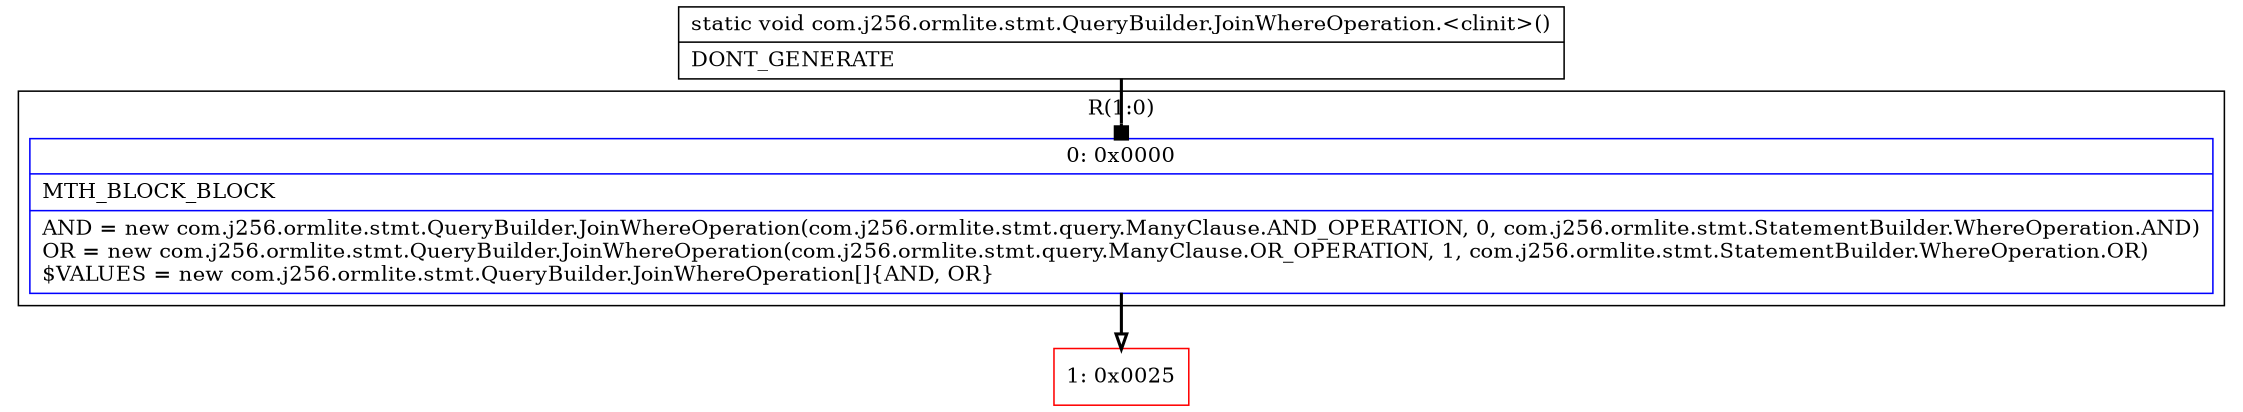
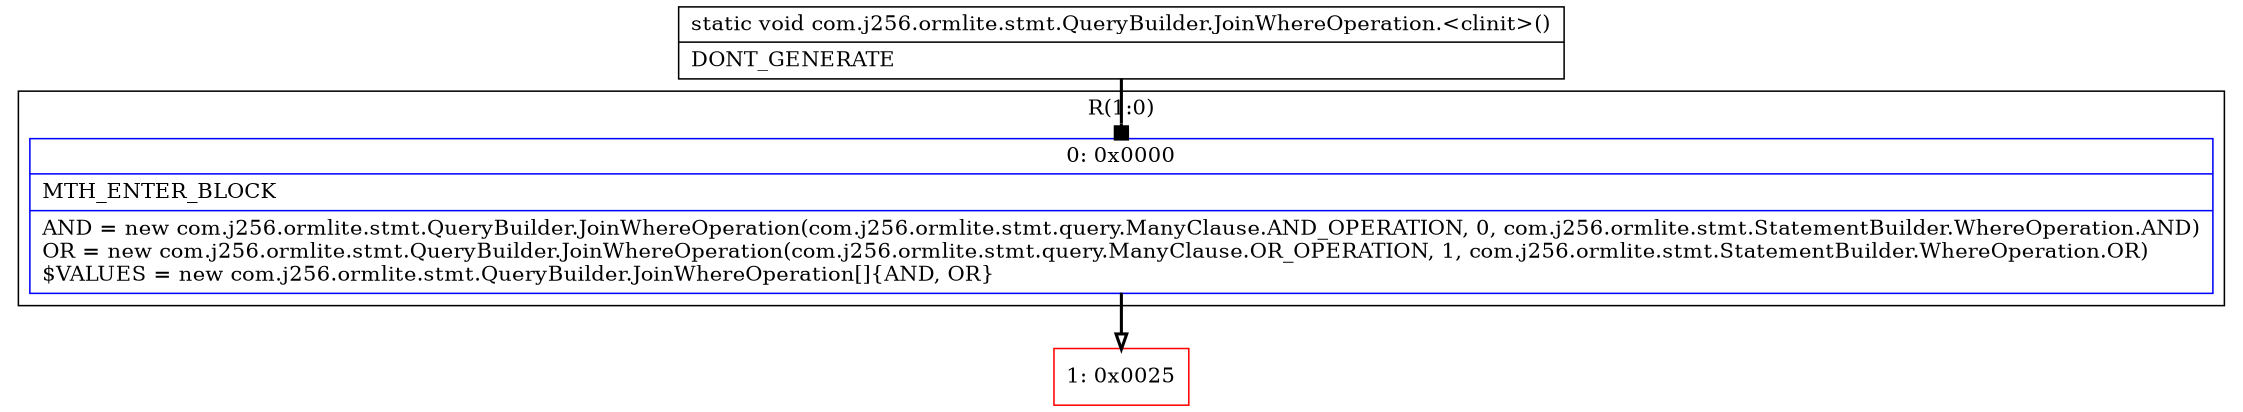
  digraph {
    node [shape=record]
    edge [style=bold]
-   n1 [color=blue label="{0\:\ 0x0000|MTH_BLOCK_BLOCK\l|AND = new com.j256.ormlite.stmt.QueryBuilder.JoinWhereOperation(com.j256.ormlite.stmt.query.ManyClause.AND_OPERATION, 0, com.j256.ormlite.stmt.StatementBuilder.WhereOperation.AND)\lOR = new com.j256.ormlite.stmt.QueryBuilder.JoinWhereOperation(com.j256.ormlite.stmt.query.ManyClause.OR_OPERATION, 1, com.j256.ormlite.stmt.StatementBuilder.WhereOperation.OR)\l$VALUES = new com.j256.ormlite.stmt.QueryBuilder.JoinWhereOperation[]\{AND, OR\}\l}"]
+   n1 [color=blue label="{0\:\ 0x0000|MTH_ENTER_BLOCK\l|AND = new com.j256.ormlite.stmt.QueryBuilder.JoinWhereOperation(com.j256.ormlite.stmt.query.ManyClause.AND_OPERATION, 0, com.j256.ormlite.stmt.StatementBuilder.WhereOperation.AND)\lOR = new com.j256.ormlite.stmt.QueryBuilder.JoinWhereOperation(com.j256.ormlite.stmt.query.ManyClause.OR_OPERATION, 1, com.j256.ormlite.stmt.StatementBuilder.WhereOperation.OR)\l$VALUES = new com.j256.ormlite.stmt.QueryBuilder.JoinWhereOperation[]\{AND, OR\}\l}"]
    n2 [color=red label="{1\:\ 0x0025}"]
    n3 [label="{static void com.j256.ormlite.stmt.QueryBuilder.JoinWhereOperation.\<clinit\>()  | DONT_GENERATE\l}"]
    subgraph cluster_1 {
      label="R(1:0)"
      n1
    }
    n1 -> n2 [arrowhead=onormal]
    n3 -> n1 [arrowhead=box]
  }
